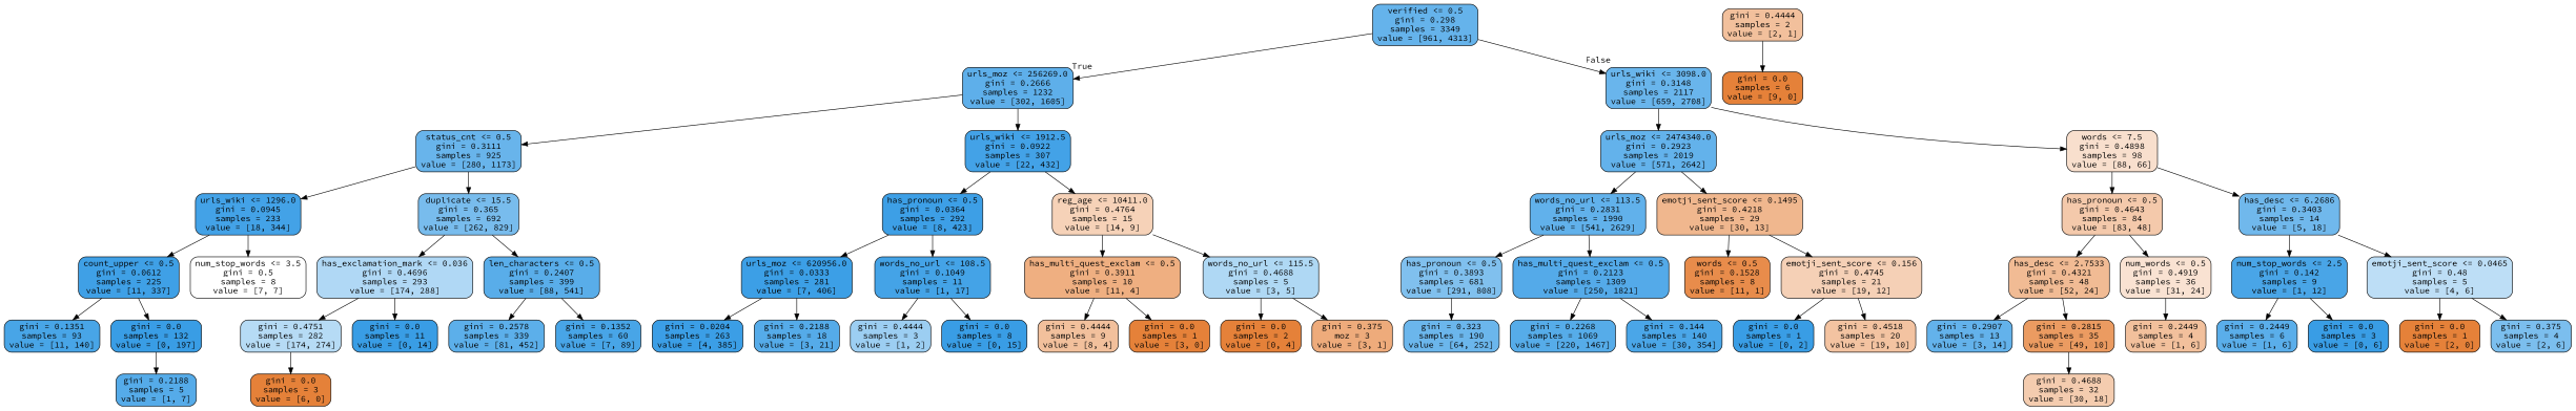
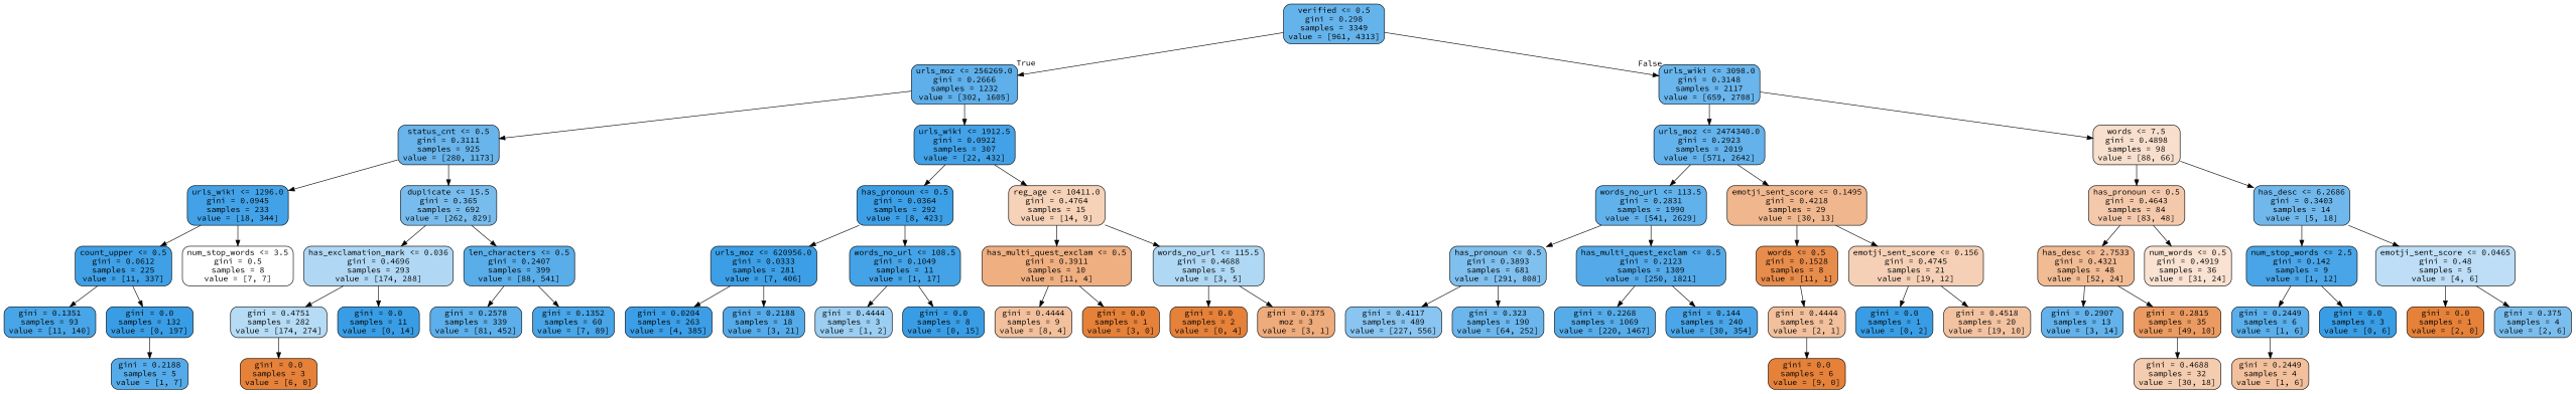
  digraph {
    fontname="Source Code Pro"
    node [color=black fillcolor="#399de5ff" fontname="Source Code Pro" shape=box style="filled, rounded"]
    edge [fontname="Source Code Pro"]
    n1 [fillcolor="#399de5c6" label="verified <= 0.5\ngini = 0.298\nsamples = 3349\nvalue = [961, 4313]"]
    n2 [fillcolor="#399de5cf" label="urls_moz <= 256269.0\ngini = 0.2666\nsamples = 1232\nvalue = [302, 1605]"]
    n3 [fillcolor="#399de5c1" label="urls_wiki <= 3098.0\ngini = 0.3148\nsamples = 2117\nvalue = [659, 2708]"]
    n4 [fillcolor="#399de5c2" label="status_cnt <= 0.5\ngini = 0.3111\nsamples = 925\nvalue = [280, 1173]"]
    n5 [fillcolor="#399de5f2" label="urls_wiki <= 1912.5\ngini = 0.0922\nsamples = 307\nvalue = [22, 432]"]
    n6 [fillcolor="#399de5c8" label="urls_moz <= 2474340.0\ngini = 0.2923\nsamples = 2019\nvalue = [571, 2642]"]
    n7 [fillcolor="#e5813940" label="words <= 7.5\ngini = 0.4898\nsamples = 98\nvalue = [88, 66]"]
    n8 [fillcolor="#399de5f2" label="urls_wiki <= 1296.0\ngini = 0.0945\nsamples = 233\nvalue = [18, 344]"]
    n9 [fillcolor="#399de5ae" label="duplicate <= 15.5\ngini = 0.365\nsamples = 692\nvalue = [262, 829]"]
    n10 [fillcolor="#399de5fa" label="has_pronoun <= 0.5\ngini = 0.0364\nsamples = 292\nvalue = [8, 423]"]
    n11 [fillcolor="#e581395b" label="reg_age <= 10411.0\ngini = 0.4764\nsamples = 15\nvalue = [14, 9]"]
    n12 [fillcolor="#399de5f7" label="count_upper <= 0.5\ngini = 0.0612\nsamples = 225\nvalue = [11, 337]"]
    n13 [fillcolor="#e5813900" label="num_stop_words <= 3.5\ngini = 0.5\nsamples = 8\nvalue = [7, 7]"]
    n14 [fillcolor="#399de565" label="has_exclamation_mark <= 0.036\ngini = 0.4696\nsamples = 293\nvalue = [174, 288]"]
    n15 [fillcolor="#399de5d6" label="len_characters <= 0.5\ngini = 0.2407\nsamples = 399\nvalue = [88, 541]"]
    n16 [fillcolor="#399de5eb" label="gini = 0.1351\nsamples = 93\nvalue = [11, 140]"]
    n17 [label="gini = 0.0\nsamples = 132\nvalue = [0, 197]"]
    n18 [fillcolor="#399de5db" label="gini = 0.2188\nsamples = 5\nvalue = [1, 7]"]
    n19 [fillcolor="#e58139ff" label="gini = 0.0\nsamples = 3\nvalue = [6, 0]"]
    n20 [fillcolor="#399de55d" label="gini = 0.4751\nsamples = 282\nvalue = [174, 274]"]
    n21 [label="gini = 0.0\nsamples = 11\nvalue = [0, 14]"]
    n22 [fillcolor="#399de5d1" label="gini = 0.2578\nsamples = 339\nvalue = [81, 452]"]
    n23 [fillcolor="#399de5eb" label="gini = 0.1352\nsamples = 60\nvalue = [7, 89]"]
    n24 [fillcolor="#399de5fb" label="urls_moz <= 620956.0\ngini = 0.0333\nsamples = 281\nvalue = [7, 406]"]
    n25 [fillcolor="#399de5f0" label="words_no_url <= 108.5\ngini = 0.1049\nsamples = 11\nvalue = [1, 17]"]
    n26 [fillcolor="#e58139a2" label="has_multi_quest_exclam <= 0.5\ngini = 0.3911\nsamples = 10\nvalue = [11, 4]"]
    n27 [fillcolor="#399de566" label="words_no_url <= 115.5\ngini = 0.4688\nsamples = 5\nvalue = [3, 5]"]
    n28 [fillcolor="#399de5fc" label="gini = 0.0204\nsamples = 263\nvalue = [4, 385]"]
    n29 [fillcolor="#399de5db" label="gini = 0.2188\nsamples = 18\nvalue = [3, 21]"]
    n30 [fillcolor="#399de57f" label="gini = 0.4444\nsamples = 3\nvalue = [1, 2]"]
    n31 [label="gini = 0.0\nsamples = 8\nvalue = [0, 15]"]
    n32 [fillcolor="#e581397f" label="gini = 0.4444\nsamples = 9\nvalue = [8, 4]"]
    n33 [fillcolor="#e58139ff" label="gini = 0.0\nsamples = 1\nvalue = [3, 0]"]
    n34 [fillcolor="#e58139ff" label="gini = 0.0\nsamples = 2\nvalue = [0, 4]"]
    n35 [fillcolor="#e58139aa" label="gini = 0.375\nmoz = 3\nvalue = [3, 1]"]
    n36 [fillcolor="#399de5cb" label="words_no_url <= 113.5\ngini = 0.2831\nsamples = 1990\nvalue = [541, 2629]"]
    n37 [fillcolor="#e5813991" label="emotji_sent_score <= 0.1495\ngini = 0.4218\nsamples = 29\nvalue = [30, 13]"]
    n38 [fillcolor="#e581396c" label="has_pronoun <= 0.5\ngini = 0.4643\nsamples = 84\nvalue = [83, 48]"]
    n39 [fillcolor="#399de5b8" label="has_desc <= 6.2686\ngini = 0.3403\nsamples = 14\nvalue = [5, 18]"]
    n40 [fillcolor="#399de5a3" label="has_pronoun <= 0.5\ngini = 0.3893\nsamples = 681\nvalue = [291, 808]"]
    n41 [fillcolor="#399de5dc" label="has_multi_quest_exclam <= 0.5\ngini = 0.2123\nsamples = 1309\nvalue = [250, 1821]"]
    n42 [fillcolor="#e58139e8" label="words <= 0.5\ngini = 0.1528\nsamples = 8\nvalue = [11, 1]"]
    n43 [fillcolor="#e581395e" label="emotji_sent_score <= 0.156\ngini = 0.4745\nsamples = 21\nvalue = [19, 12]"]
+   n44 [fillcolor="#399de597" label="gini = 0.4117\nsamples = 489\nvalue = [227, 556]"]
    n45 [fillcolor="#399de5be" label="gini = 0.323\nsamples = 190\nvalue = [64, 252]"]
    n46 [fillcolor="#399de5d9" label="gini = 0.2268\nsamples = 1069\nvalue = [220, 1467]"]
-   n47 [fillcolor="#399de5e9" label="gini = 0.144\nsamples = 140\nvalue = [30, 354]"]
+   n47 [fillcolor="#399de5e9" label="gini = 0.144\nsamples = 240\nvalue = [30, 354]"]
    n48 [fillcolor="#e581397f" label="gini = 0.4444\nsamples = 2\nvalue = [2, 1]"]
    n49 [label="gini = 0.0\nsamples = 1\nvalue = [0, 2]"]
    n50 [fillcolor="#e5813979" label="gini = 0.4518\nsamples = 20\nvalue = [19, 10]"]
    n51 [fillcolor="#e58139ff" label="gini = 0.0\nsamples = 6\nvalue = [9, 0]"]
    n52 [fillcolor="#e5813989" label="has_desc <= 2.7533\ngini = 0.4321\nsamples = 48\nvalue = [52, 24]"]
    n53 [fillcolor="#e581393a" label="num_words <= 0.5\ngini = 0.4919\nsamples = 36\nvalue = [31, 24]"]
    n54 [fillcolor="#399de5ea" label="num_stop_words <= 2.5\ngini = 0.142\nsamples = 9\nvalue = [1, 12]"]
    n55 [fillcolor="#399de555" label="emotji_sent_score <= 0.0465\ngini = 0.48\nsamples = 5\nvalue = [4, 6]"]
    n56 [fillcolor="#399de5c8" label="gini = 0.2907\nsamples = 13\nvalue = [3, 14]"]
    n57 [fillcolor="#e58139cb" label="gini = 0.2815\nsamples = 35\nvalue = [49, 10]"]
    n58 [fillcolor="#e581397f" label="gini = 0.2449\nsamples = 4\nvalue = [1, 6]"]
    n59 [fillcolor="#e5813966" label="gini = 0.4688\nsamples = 32\nvalue = [30, 18]"]
    n60 [fillcolor="#399de5d4" label="gini = 0.2449\nsamples = 6\nvalue = [1, 6]"]
    n61 [label="gini = 0.0\nsamples = 3\nvalue = [0, 6]"]
    n62 [fillcolor="#e58139ff" label="gini = 0.0\nsamples = 1\nvalue = [2, 0]"]
    n63 [fillcolor="#399de5aa" label="gini = 0.375\nsamples = 4\nvalue = [2, 6]"]
    n1 -> n2 [headlabel=True labelangle=45 labeldistance=2.5]
    n1 -> n3 [headlabel=False labelangle=-45 labeldistance=2.5]
    n2 -> n4
    n2 -> n5
    n3 -> n6
    n3 -> n7
    n4 -> n8
    n4 -> n9
    n5 -> n10
    n5 -> n11
    n6 -> n36
    n6 -> n37
    n7 -> n38
    n7 -> n39
    n8 -> n12
    n8 -> n13
    n9 -> n14
    n9 -> n15
    n10 -> n24
    n10 -> n25
    n11 -> n26
    n11 -> n27
    n12 -> n16
    n12 -> n17
    n14 -> n20
    n14 -> n21
    n15 -> n22
    n15 -> n23
    n17 -> n18
    n20 -> n19
    n24 -> n28
    n24 -> n29
    n25 -> n30
    n25 -> n31
    n26 -> n32
    n26 -> n33
    n27 -> n34
    n27 -> n35
    n36 -> n40
    n36 -> n41
    n37 -> n42
    n37 -> n43
    n38 -> n52
    n38 -> n53
    n39 -> n54
    n39 -> n55
+   n40 -> n44
    n40 -> n45
    n41 -> n46
    n41 -> n47
+   n42 -> n48
    n43 -> n49
    n43 -> n50
    n48 -> n51
    n52 -> n56
    n52 -> n57
-   n53 -> n58
+   n60 -> n58
    n54 -> n60
    n54 -> n61
    n55 -> n62
    n55 -> n63
    n57 -> n59
  }
